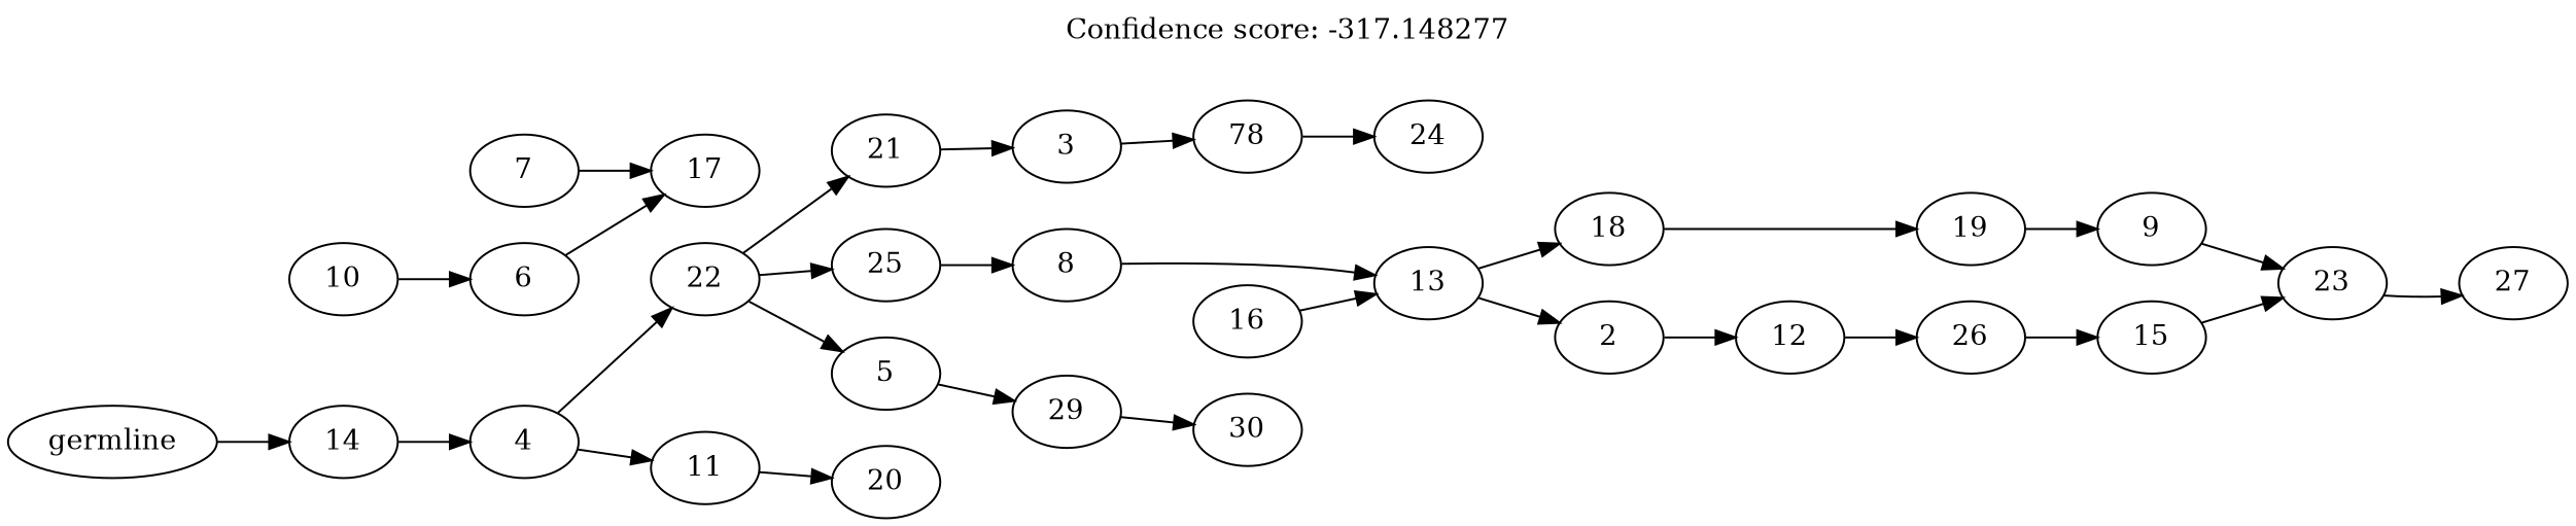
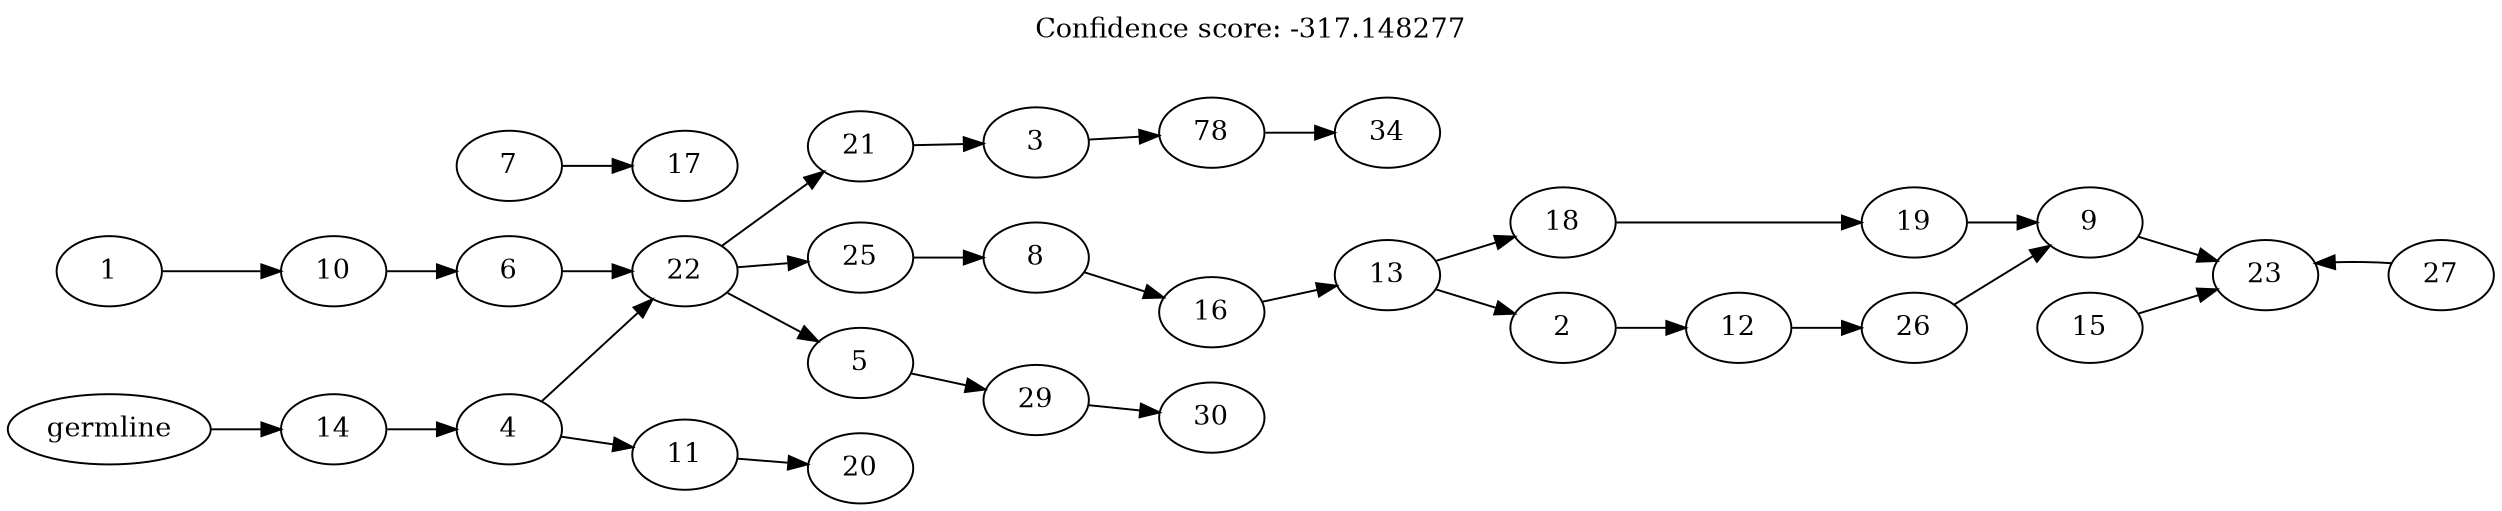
  digraph {
    label="Confidence score: -317.148277"
    labelloc=t
    rankdir=LR
    n1 [label=78]
-   n2 [label=24]
+   n2 [label=34]
    n3 [label=3]
    n4 [label=21]
    n5 [label=23]
    n6 [label=27]
    n7 [label=9]
    n8 [label=19]
    n9 [label=18]
    n10 [label=17]
    n11 [label=7]
    n12 [label=6]
    n13 [label=10]
+   n14 [label=1]
    n15 [label=15]
    n16 [label=26]
    n17 [label=12]
    n18 [label=2]
    n19 [label=13]
    n20 [label=16]
    n21 [label=8]
    n22 [label=25]
    n23 [label=29]
    n24 [label=30]
    n25 [label=5]
    n26 [label=22]
    n27 [label=20]
    n28 [label=11]
    n29 [label=4]
    n30 [label=14]
    n31 [label=germline]
    n1 -> n2
    n3 -> n1
    n4 -> n3
-   n5 -> n6
+   n6 -> n5
    n7 -> n5
    n8 -> n7
    n9 -> n8
    n11 -> n10
-   n12 -> n10
+   n12 -> n26
    n13 -> n12
+   n14 -> n13
    n15 -> n5
-   n16 -> n15
+   n16 -> n7
    n17 -> n16
    n18 -> n17
    n19 -> n9
    n19 -> n18
    n20 -> n19
-   n21 -> n19
+   n21 -> n20
    n22 -> n21
    n23 -> n24
    n25 -> n23
    n26 -> n4
    n26 -> n22
    n26 -> n25
    n28 -> n27
    n29 -> n26
    n29 -> n28
    n30 -> n29
    n31 -> n30
  }
